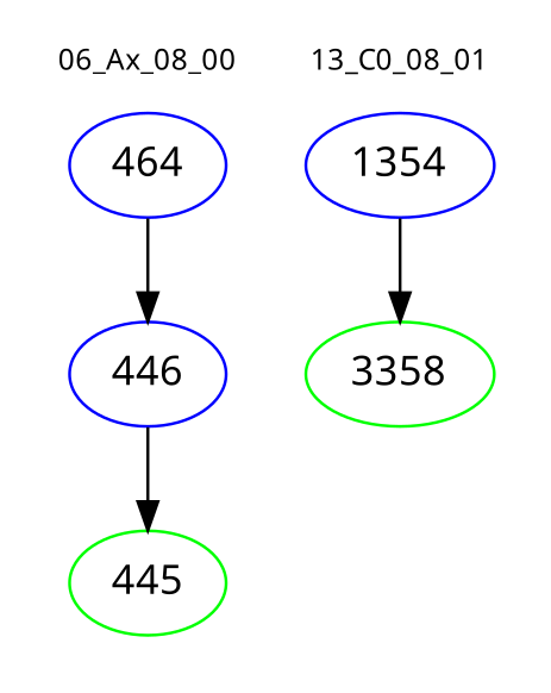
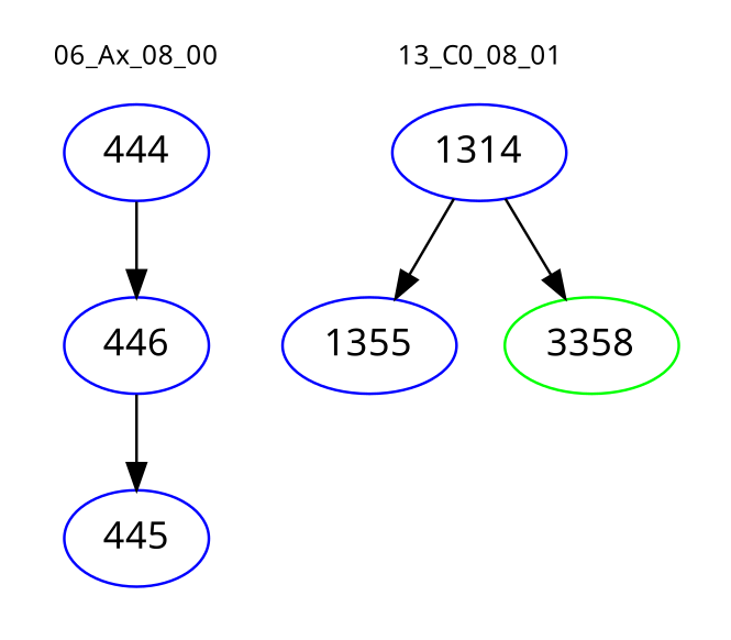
  digraph {
    fontname="Noto Sans"
    node [color=blue fontname="Noto Sans"]
    edge [color=black fontname="Noto Sans"]
-   n1 [label=464]
+   n1 [label=444]
    n2 [label=446]
-   n3 [color=green label=445]
-   n4 [label=1354]
+   n3 [label=445]
+   n4 [label=1314]
+   n5 [label=1355]
    n6 [color=green label=3358]
    subgraph cluster_1 {
      color=white
      fontsize=10
      label="06_Ax_08_00"
      n1
      n2
      n3
    }
    subgraph cluster_2 {
      color=white
      fontsize=10
      label="13_C0_08_01"
      n4
+     n5
      n6
    }
    n1 -> n2
    n2 -> n3
+   n4 -> n5
    n4 -> n6
  }
